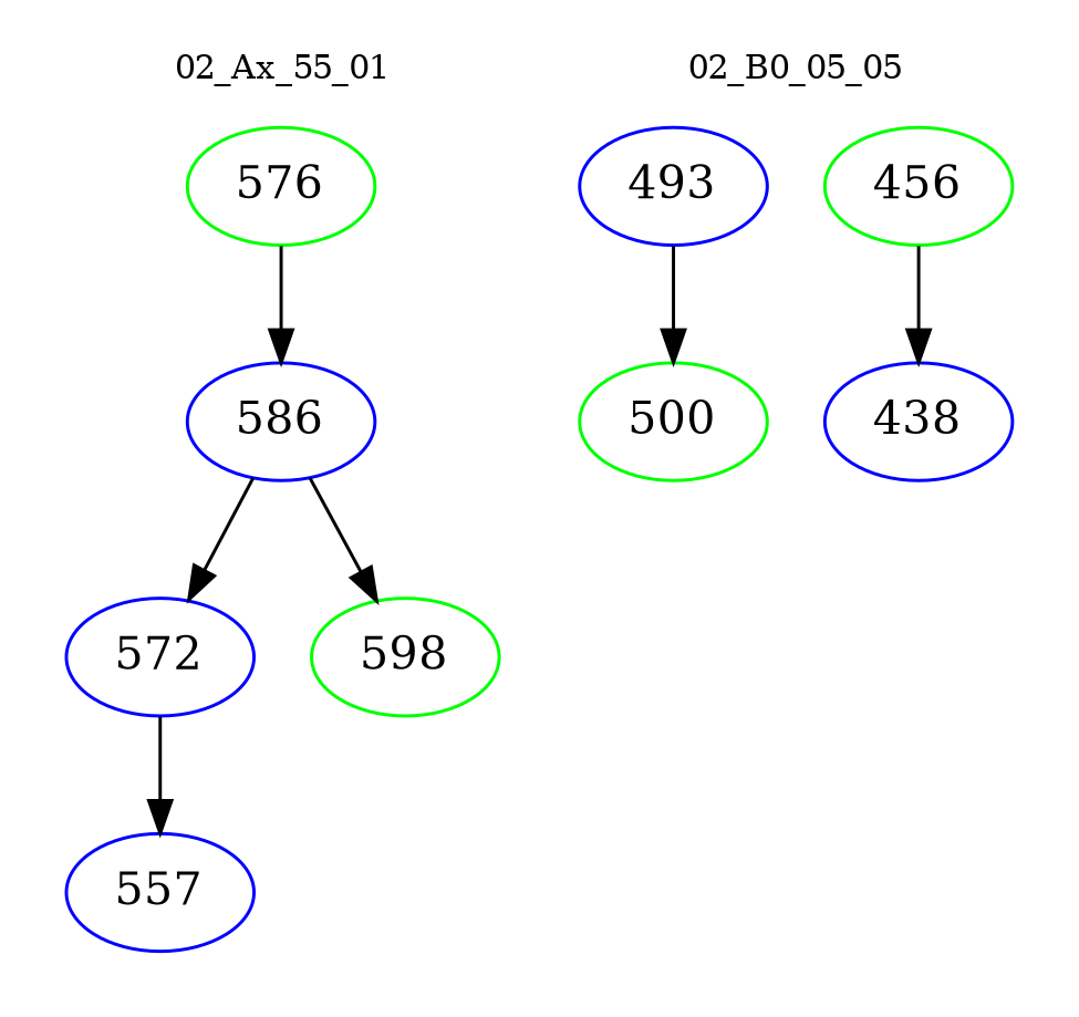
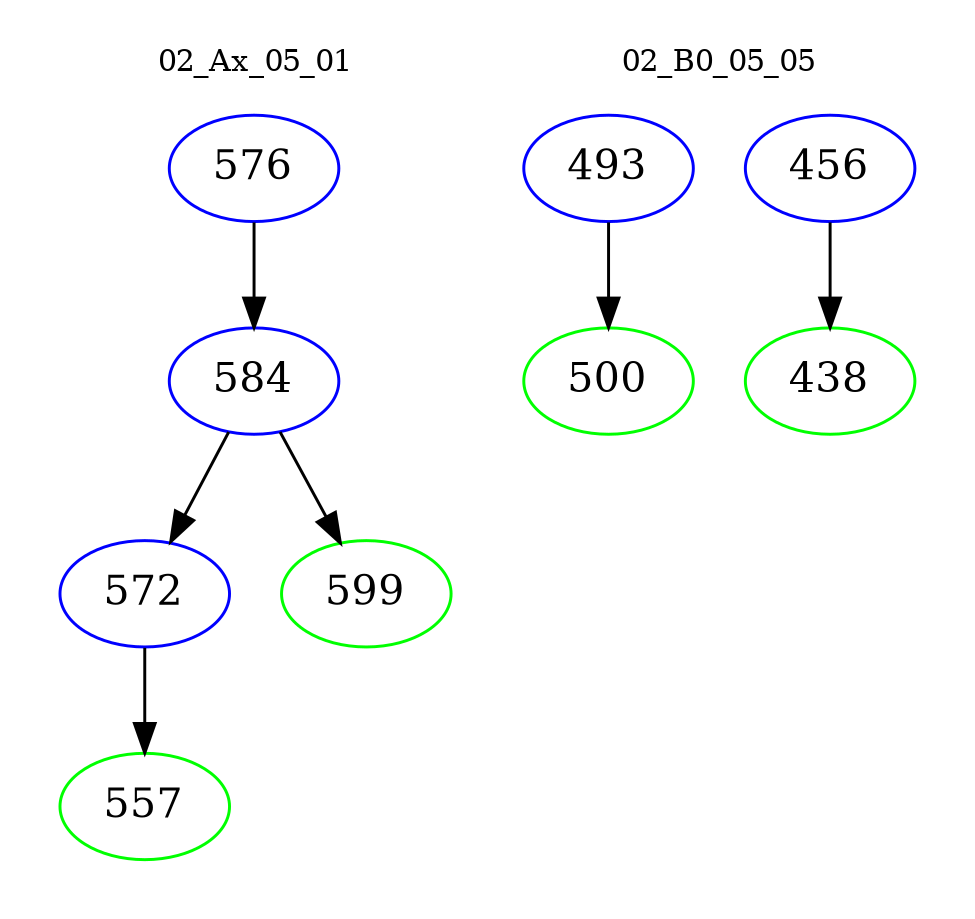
  digraph {
    node [color=blue]
    edge [color=black]
-   n1 [color=green label=576]
+   n1 [label=576]
    n2 [label=572]
-   n3 [label=586]
-   n4 [label=557]
-   n5 [color=green label=598]
-   n6 [color=green label=456]
+   n3 [label=584]
+   n4 [color=green label=557]
+   n5 [color=green label=599]
+   n6 [label=456]
    n7 [label=493]
-   n8 [label=438]
+   n8 [color=green label=438]
    n9 [color=green label=500]
    subgraph cluster_1 {
      color=white
      fontsize=10
-     label="02_Ax_55_01"
+     label="02_Ax_05_01"
      n1
      n2
      n3
      n4
      n5
    }
    subgraph cluster_2 {
      color=white
      fontsize=10
      label="02_B0_05_05"
      n6
      n7
      n8
      n9
    }
    n1 -> n3
    n2 -> n4
    n3 -> n2
    n3 -> n5
    n6 -> n8
    n7 -> n9
  }
